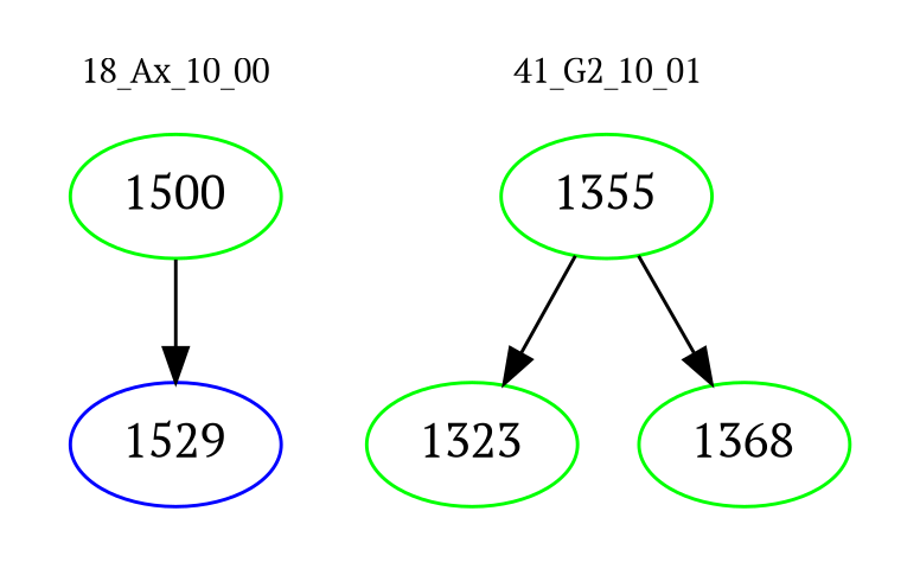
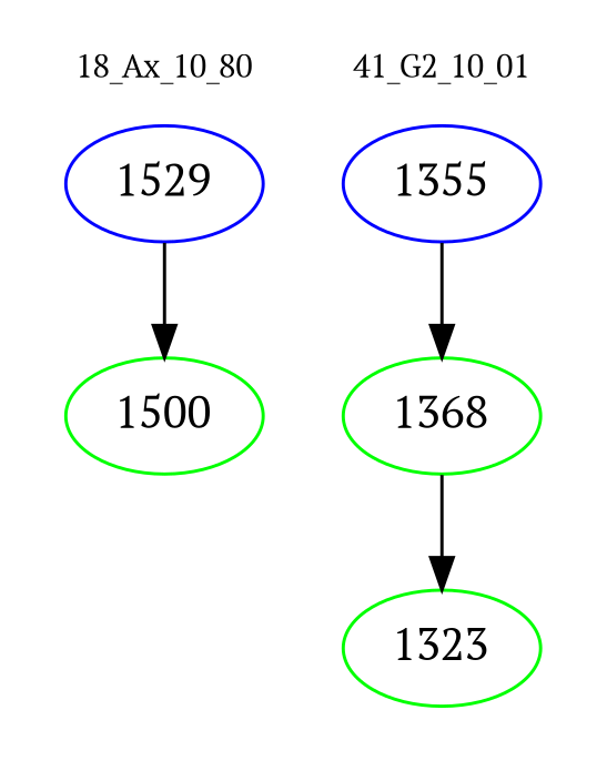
  digraph {
    fontname="PT Serif"
    node [color=green fontname="PT Serif"]
    edge [color=black fontname="PT Serif"]
    n1 [color=blue label=1529]
    n2 [label=1500]
-   n3 [label=1355]
+   n3 [color=blue label=1355]
    n4 [label=1323]
    n5 [label=1368]
    subgraph cluster_1 {
      color=white
      fontsize=10
-     label="18_Ax_10_00"
+     label="18_Ax_10_80"
      n1
      n2
    }
    subgraph cluster_2 {
      color=white
      fontsize=10
      label="41_G2_10_01"
      n3
      n4
      n5
    }
-   n2 -> n1
-   n3 -> n4
+   n1 -> n2
+   n5 -> n4
    n3 -> n5
  }
